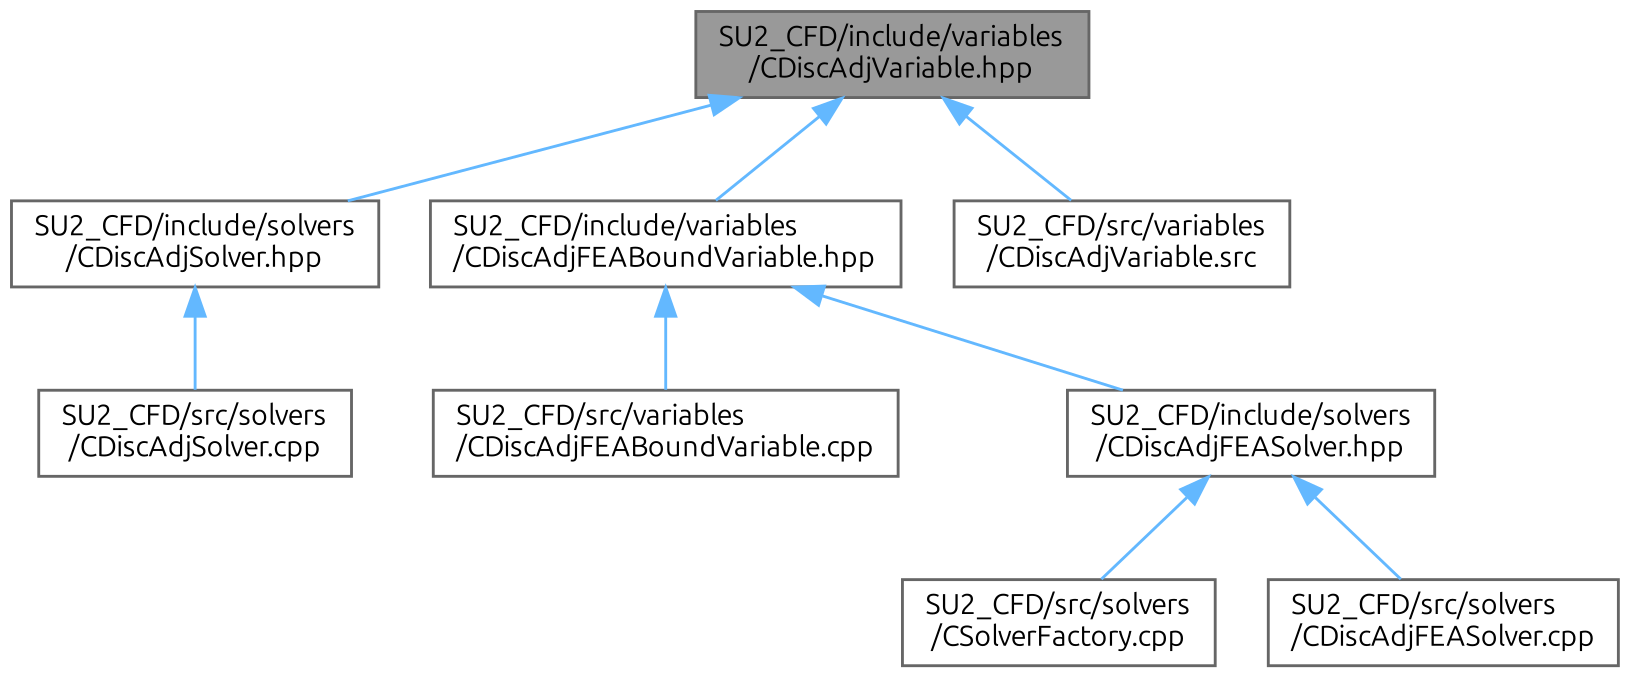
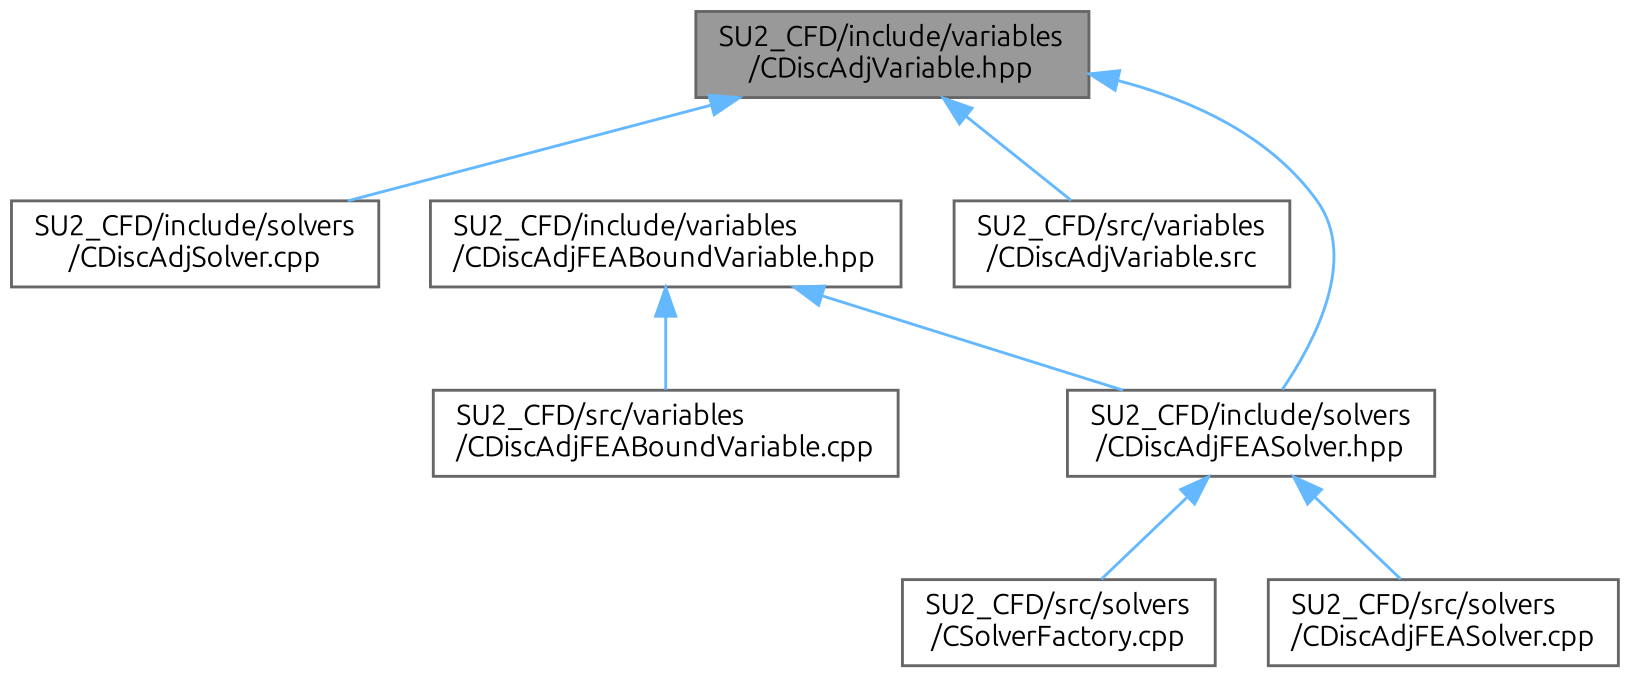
  digraph {
    fontname=Ubuntu
    node [color=grey40 fillcolor=white fontname=Ubuntu fontsize=10 shape=box style=filled]
    edge [color=steelblue1 dir=back fontname=Ubuntu fontsize=10 labelfontname=Helvetica labelfontsize=10 style=solid]
    n1 [color=gray40 fillcolor=grey60 fontcolor=black height=0.2 label="SU2_CFD/include/variables\l/CDiscAdjVariable.hpp" width=0.4]
-   n2 [height=0.2 label="SU2_CFD/include/solvers\l/CDiscAdjSolver.hpp" width=0.4]
+   n2 [height=0.2 label="SU2_CFD/include/solvers\l/CDiscAdjSolver.cpp" width=0.4]
    n3 [height=0.2 label="SU2_CFD/include/variables\l/CDiscAdjFEABoundVariable.hpp" width=0.4]
    n4 [height=0.2 label="SU2_CFD/src/variables\l/CDiscAdjVariable.src" width=0.4]
-   n5 [height=0.2 label="SU2_CFD/src/solvers\l/CDiscAdjSolver.cpp" width=0.4]
    n6 [height=0.2 label="SU2_CFD/include/solvers\l/CDiscAdjFEASolver.hpp" width=0.4]
    n7 [height=0.2 label="SU2_CFD/src/variables\l/CDiscAdjFEABoundVariable.cpp" width=0.4]
    n8 [height=0.2 label="SU2_CFD/src/solvers\l/CSolverFactory.cpp" width=0.4]
    n9 [height=0.2 label="SU2_CFD/src/solvers\l/CDiscAdjFEASolver.cpp" width=0.4]
    n1 -> n2
-   n1 -> n3
+   n1 -> n6
    n1 -> n4
-   n2 -> n5
    n3 -> n6
    n3 -> n7
    n6 -> n8
    n6 -> n9
  }
